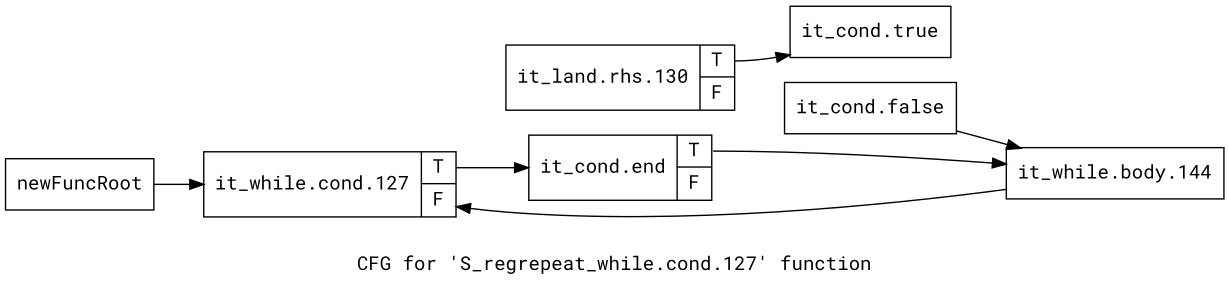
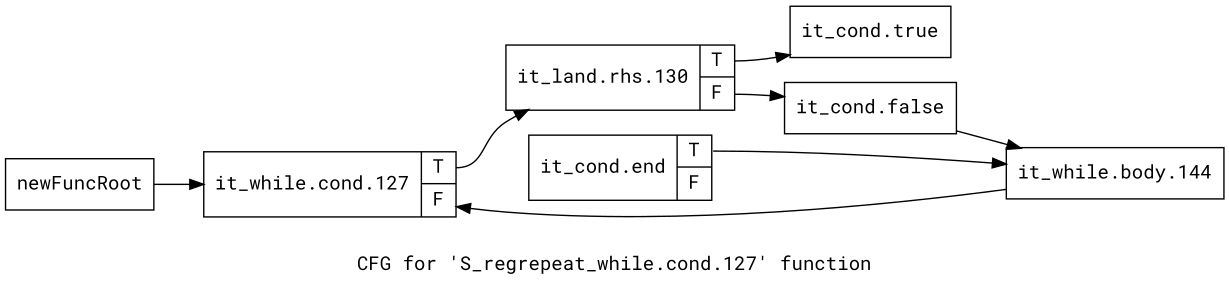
  digraph {
    fontname="Roboto Mono"
    label="CFG for 'S_regrepeat_while.cond.127' function"
    rankdir=LR
    node [fontname="Roboto Mono" shape=record]
    edge [fontname="Roboto Mono"]
    n1 [label="{newFuncRoot}"]
    n2 [label="{it_while.cond.127|{<s0>T|<s1>F}}"]
    n3 [label="{it_land.rhs.130|{<s0>T|<s1>F}}"]
    n4 [label="{it_cond.true}"]
    n5 [label="{it_cond.false}"]
    n6 [label="{it_while.body.144}"]
    n7 [label="{it_cond.end|{<s0>T|<s1>F}}"]
    n1 -> n2
-   n2 -> n7 [tailport=s0]
+   n2 -> n3 [tailport=s0]
    n3 -> n4 [tailport=s0]
+   n3 -> n5 [tailport=s1]
    n5 -> n6
    n6 -> n2
    n7 -> n6 [tailport=s0]
  }
